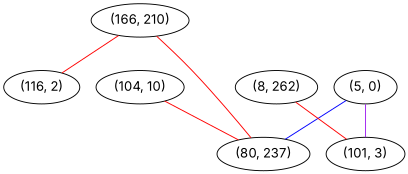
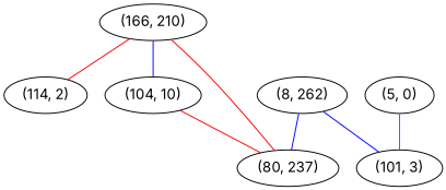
  graph {
    fontname=Inter
    node [fontname=Inter]
    edge [color=red fontname=Inter weight=1]
    "(166, 210)"
-   "(116, 2)"
+   "(116, 2)" [label="(114, 2)"]
    "(104, 10)"
    "(80, 237)"
    n5 [label="(5, 0)"]
    "(101, 3)"
    "(8, 262)"
    "(166, 210)" -- "(116, 2)"
+   "(166, 210)" -- "(104, 10)" [color=blue weight=3]
    "(166, 210)" -- "(80, 237)" [weight=3]
    "(104, 10)" -- "(80, 237)"
    n5 -- "(101, 3)" [color=purple weight=4]
-   n5 -- "(80, 237)" [color=blue weight=3]
-   "(8, 262)" -- "(101, 3)"
+   "(8, 262)" -- "(80, 237)" [color=blue weight=3]
+   "(8, 262)" -- "(101, 3)" [color=blue]
  }
